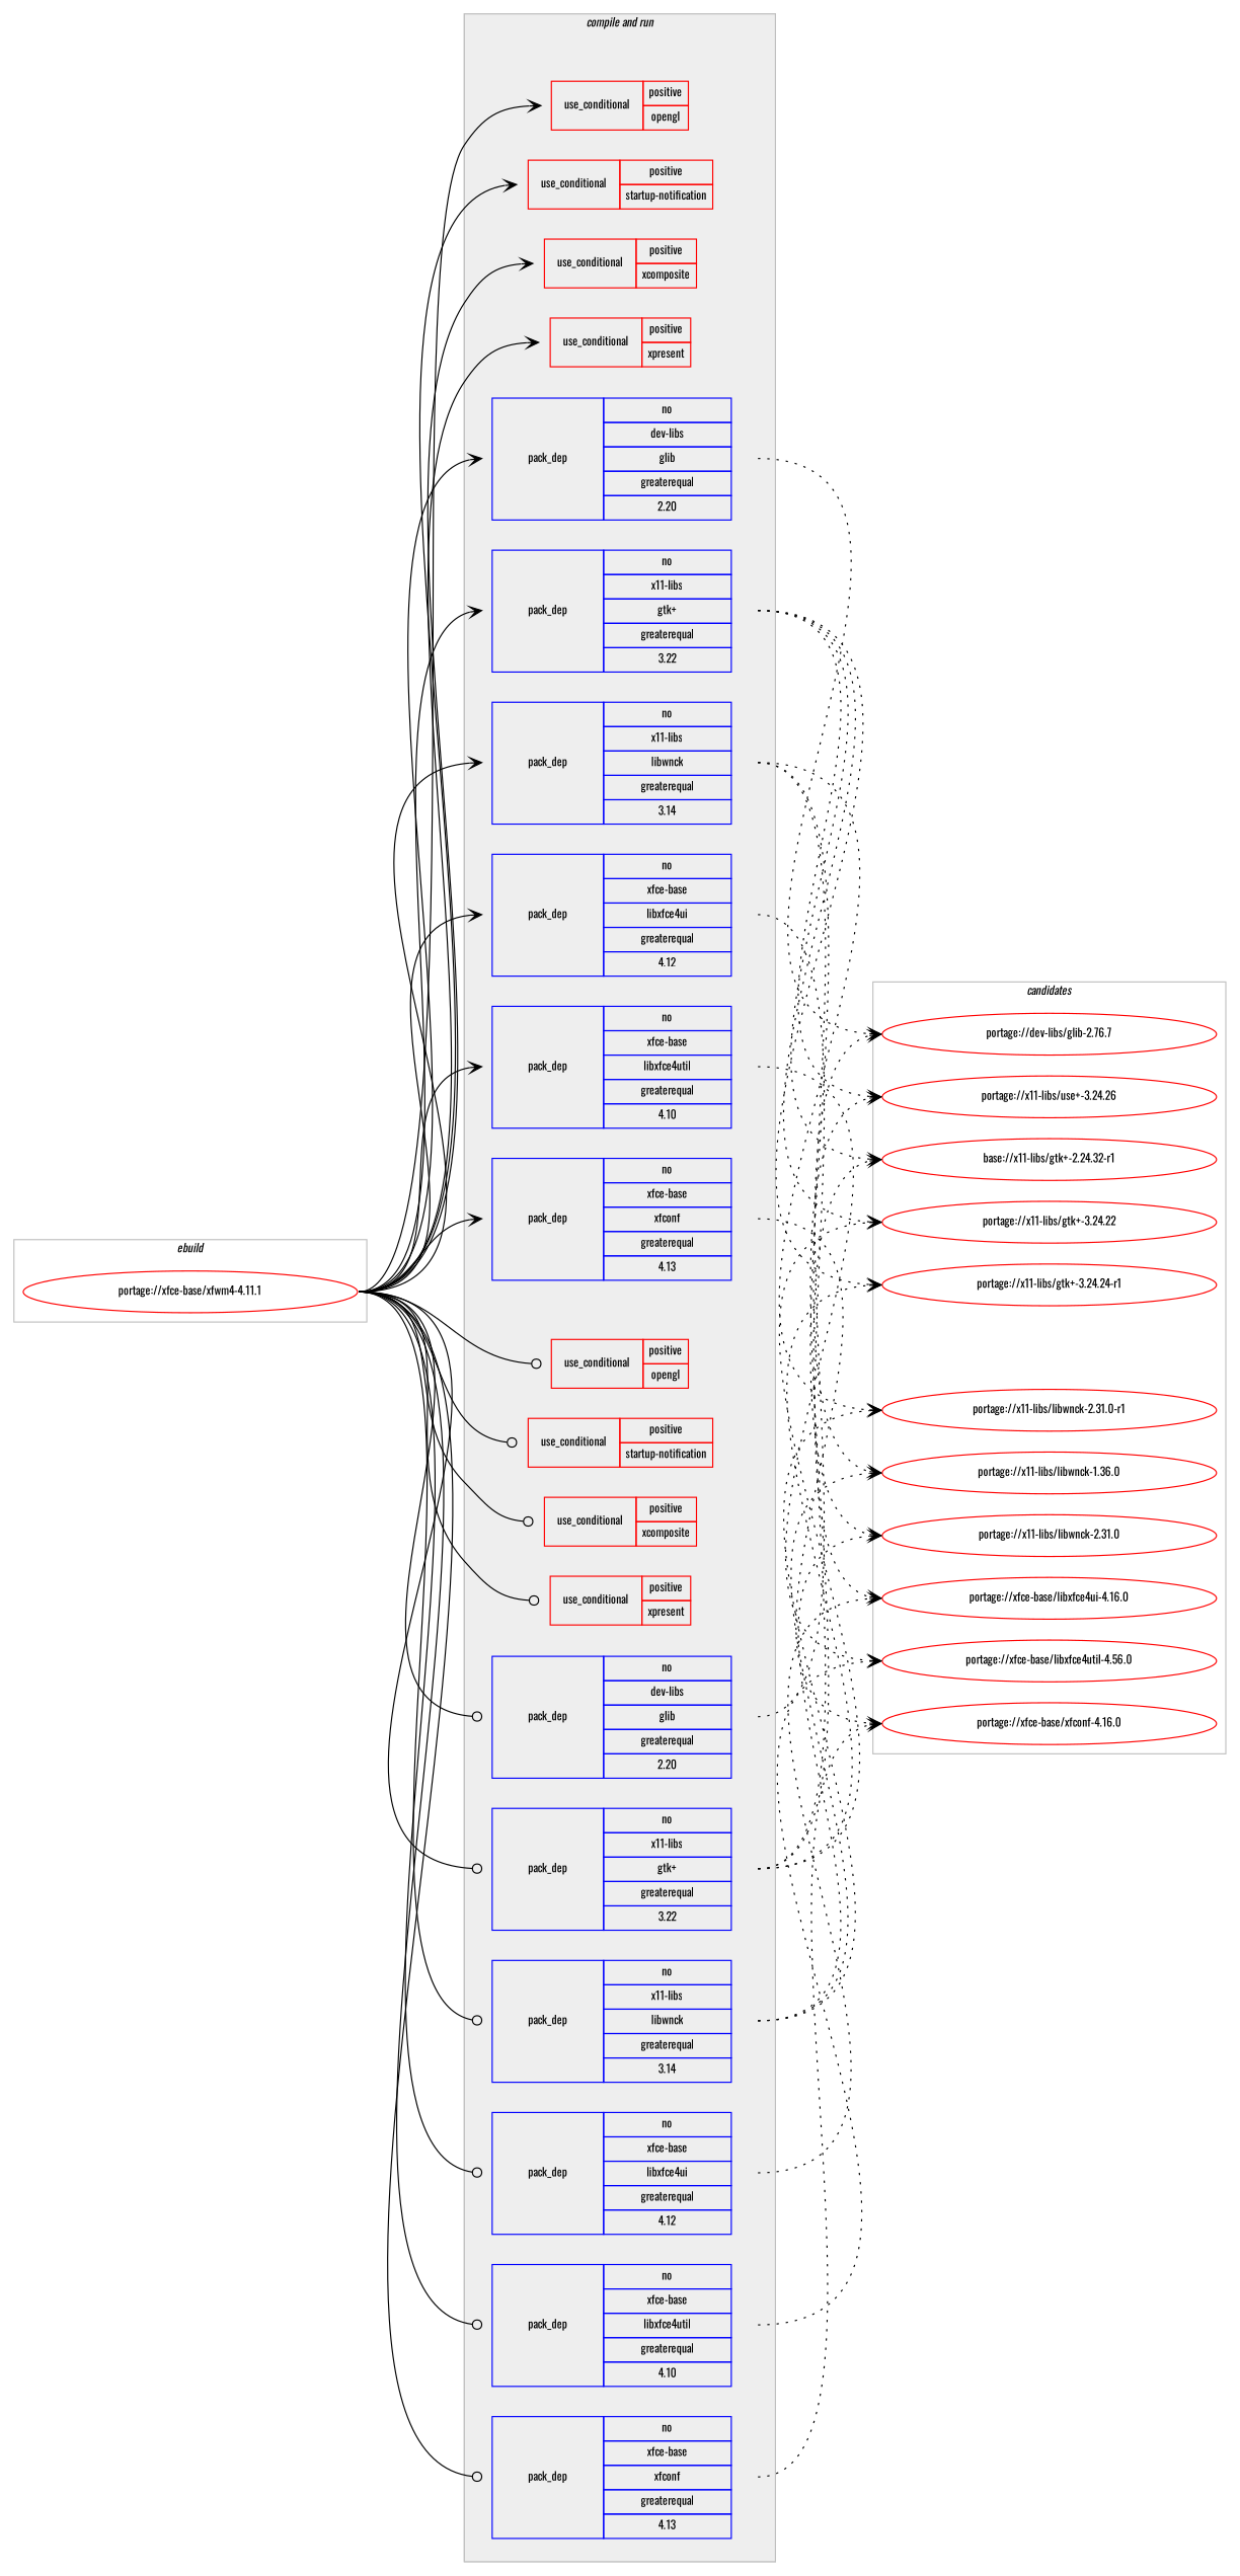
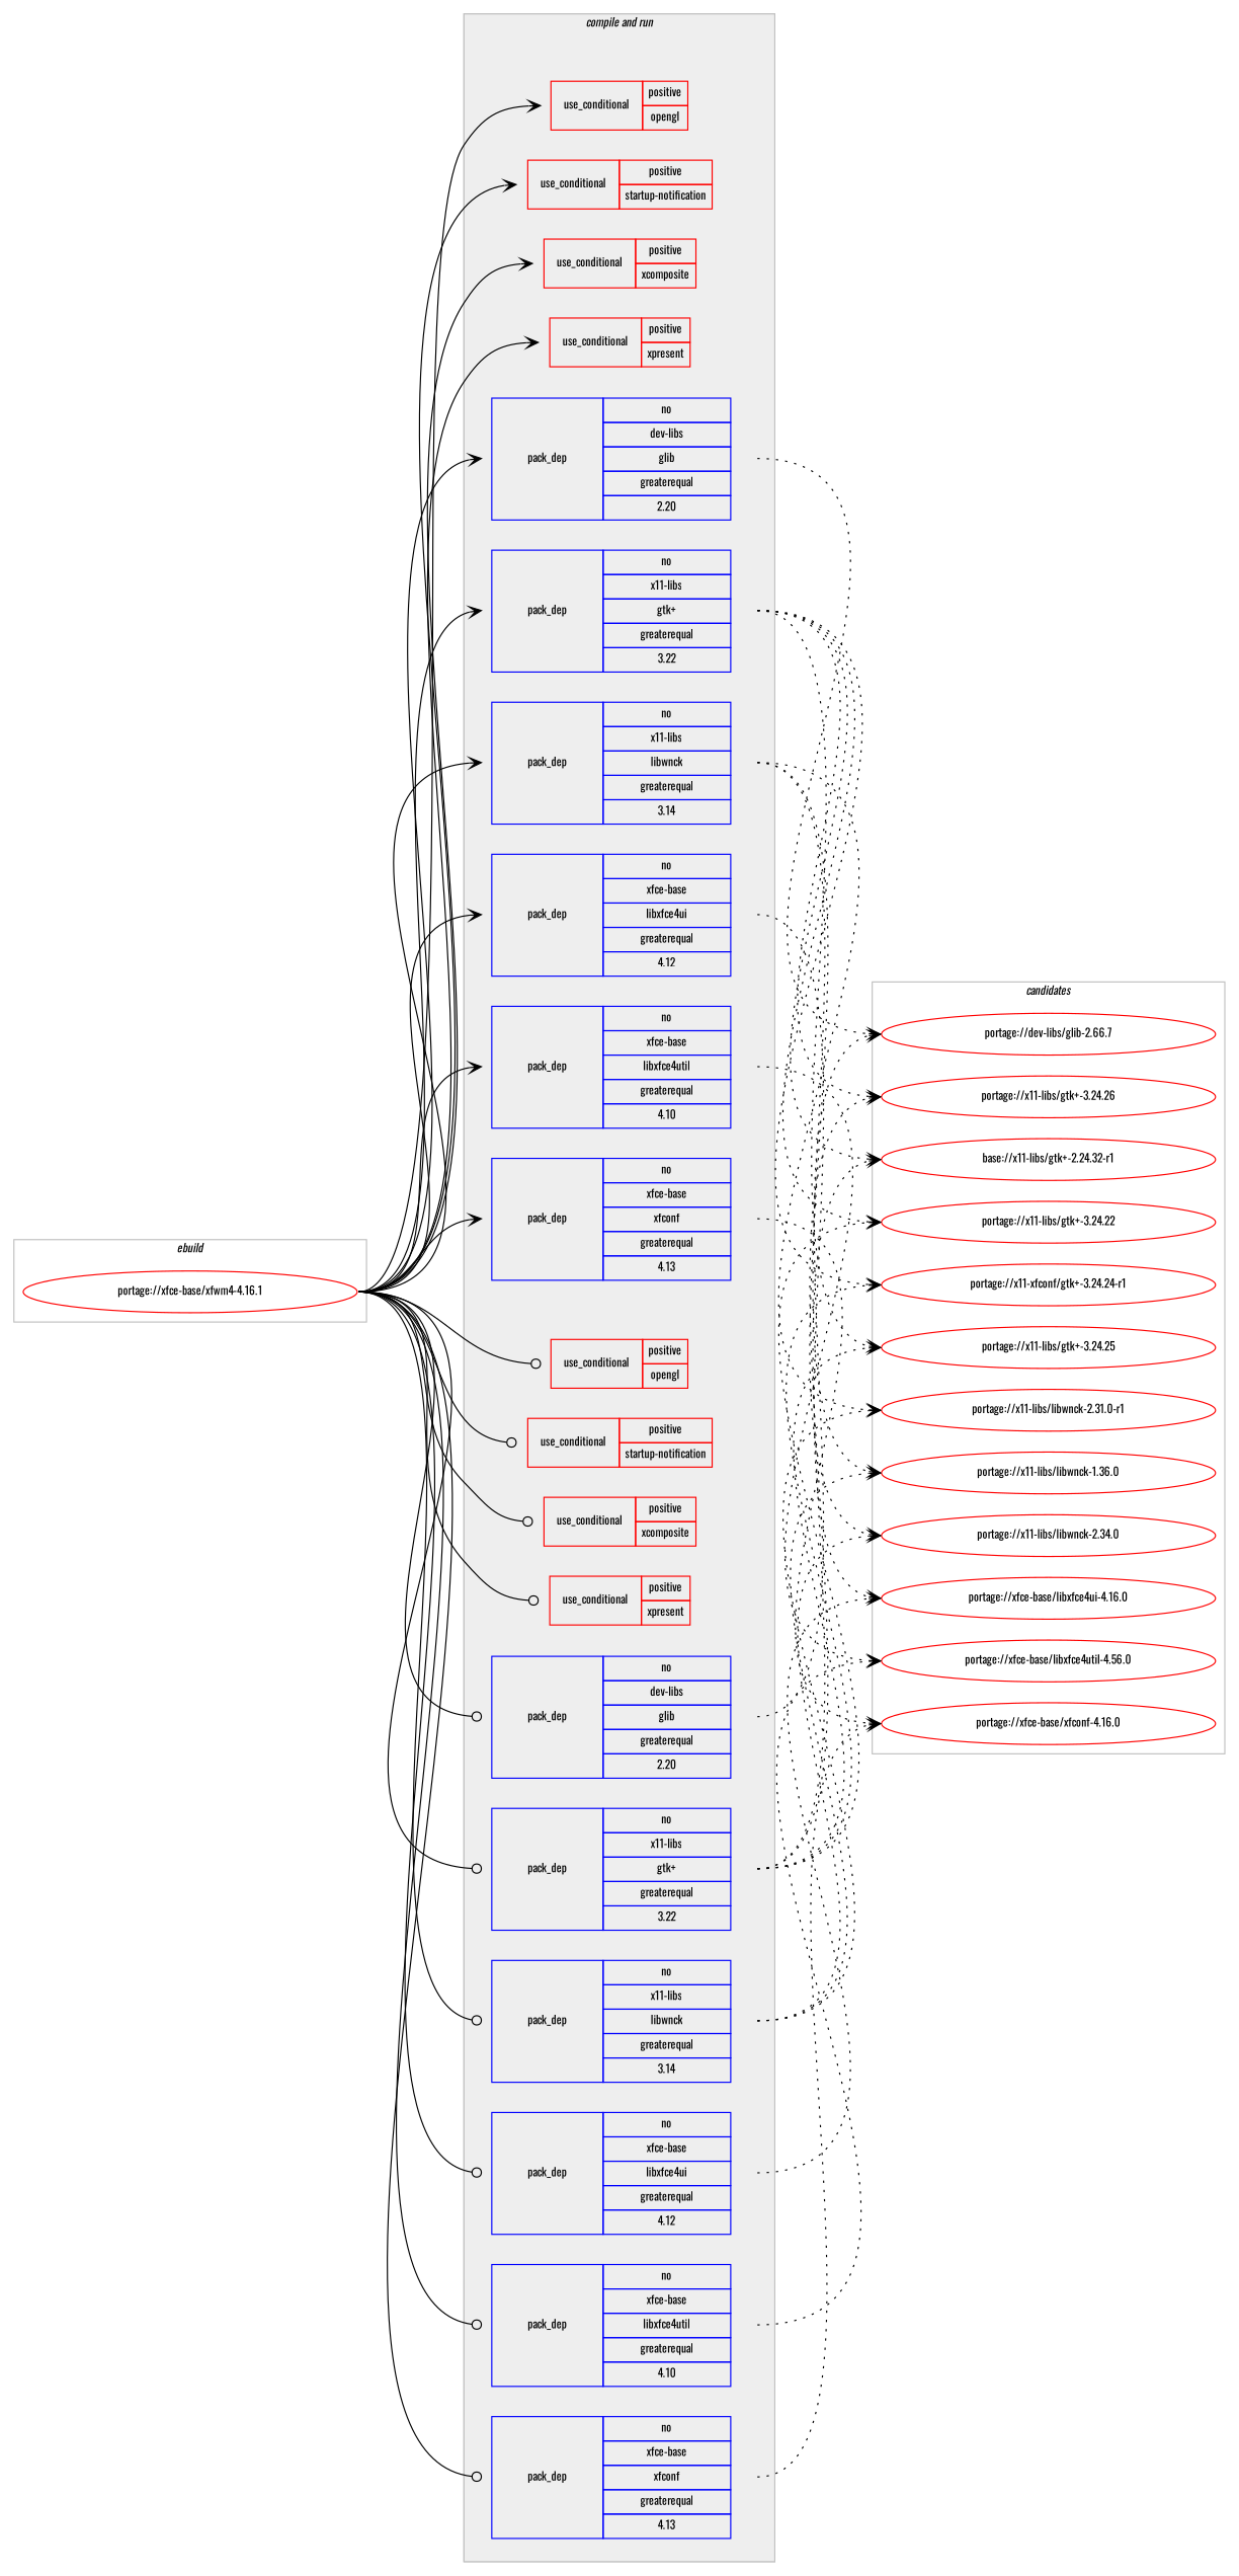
  digraph {
    compound=true
    concentrate=true
    fontname=Oswald
    fontsize=10
    newrank=true
    rankdir=LR
    ranksep=1.5
    node [color=red fontname=Oswald fontsize=10 shape=none]
    edge [arrowhead=vee fontname=Oswald headport=w style=dotted tailport=e weight=100]
-   n1 [label="portage://xfce-base/xfwm4-4.11.1" width=4 shape=""]
+   n1 [label="portage://xfce-base/xfwm4-4.16.1" width=4 shape=""]
    n2 [label=<<TABLE BORDER="0" CELLBORDER="1" CELLSPACING="0" CELLPADDING="4"><TR><TD ROWSPAN="3" CELLPADDING="10">use_conditional</TD></TR><TR><TD>positive</TD></TR><TR><TD>opengl</TD></TR></TABLE>>]
    n3 [label=<<TABLE BORDER="0" CELLBORDER="1" CELLSPACING="0" CELLPADDING="4"><TR><TD ROWSPAN="3" CELLPADDING="10">use_conditional</TD></TR><TR><TD>positive</TD></TR><TR><TD>startup-notification</TD></TR></TABLE>>]
    n4 [label=<<TABLE BORDER="0" CELLBORDER="1" CELLSPACING="0" CELLPADDING="4"><TR><TD ROWSPAN="3" CELLPADDING="10">use_conditional</TD></TR><TR><TD>positive</TD></TR><TR><TD>xcomposite</TD></TR></TABLE>>]
    n5 [label=<<TABLE BORDER="0" CELLBORDER="1" CELLSPACING="0" CELLPADDING="4"><TR><TD ROWSPAN="3" CELLPADDING="10">use_conditional</TD></TR><TR><TD>positive</TD></TR><TR><TD>xpresent</TD></TR></TABLE>>]
    n6 [color=blue label=<<TABLE BORDER="0" CELLBORDER="1" CELLSPACING="0" CELLPADDING="4" WIDTH="220"><TR><TD ROWSPAN="6" CELLPADDING="30">pack_dep</TD></TR><TR><TD WIDTH="110">no</TD></TR><TR><TD>dev-libs</TD></TR><TR><TD>glib</TD></TR><TR><TD>greaterequal</TD></TR><TR><TD>2.20</TD></TR></TABLE>>]
    n7 [color=blue label=<<TABLE BORDER="0" CELLBORDER="1" CELLSPACING="0" CELLPADDING="4" WIDTH="220"><TR><TD ROWSPAN="6" CELLPADDING="30">pack_dep</TD></TR><TR><TD WIDTH="110">no</TD></TR><TR><TD>x11-libs</TD></TR><TR><TD>gtk+</TD></TR><TR><TD>greaterequal</TD></TR><TR><TD>3.22</TD></TR></TABLE>>]
    n8 [color=blue label=<<TABLE BORDER="0" CELLBORDER="1" CELLSPACING="0" CELLPADDING="4" WIDTH="220"><TR><TD ROWSPAN="6" CELLPADDING="30">pack_dep</TD></TR><TR><TD WIDTH="110">no</TD></TR><TR><TD>x11-libs</TD></TR><TR><TD>libwnck</TD></TR><TR><TD>greaterequal</TD></TR><TR><TD>3.14</TD></TR></TABLE>>]
    n9 [color=blue label=<<TABLE BORDER="0" CELLBORDER="1" CELLSPACING="0" CELLPADDING="4" WIDTH="220"><TR><TD ROWSPAN="6" CELLPADDING="30">pack_dep</TD></TR><TR><TD WIDTH="110">no</TD></TR><TR><TD>xfce-base</TD></TR><TR><TD>libxfce4ui</TD></TR><TR><TD>greaterequal</TD></TR><TR><TD>4.12</TD></TR></TABLE>>]
    n10 [color=blue label=<<TABLE BORDER="0" CELLBORDER="1" CELLSPACING="0" CELLPADDING="4" WIDTH="220"><TR><TD ROWSPAN="6" CELLPADDING="30">pack_dep</TD></TR><TR><TD WIDTH="110">no</TD></TR><TR><TD>xfce-base</TD></TR><TR><TD>libxfce4util</TD></TR><TR><TD>greaterequal</TD></TR><TR><TD>4.10</TD></TR></TABLE>>]
    n11 [color=blue label=<<TABLE BORDER="0" CELLBORDER="1" CELLSPACING="0" CELLPADDING="4" WIDTH="220"><TR><TD ROWSPAN="6" CELLPADDING="30">pack_dep</TD></TR><TR><TD WIDTH="110">no</TD></TR><TR><TD>xfce-base</TD></TR><TR><TD>xfconf</TD></TR><TR><TD>greaterequal</TD></TR><TR><TD>4.13</TD></TR></TABLE>>]
    n12 [label=<<TABLE BORDER="0" CELLBORDER="1" CELLSPACING="0" CELLPADDING="4"><TR><TD ROWSPAN="3" CELLPADDING="10">use_conditional</TD></TR><TR><TD>positive</TD></TR><TR><TD>opengl</TD></TR></TABLE>>]
    n13 [label=<<TABLE BORDER="0" CELLBORDER="1" CELLSPACING="0" CELLPADDING="4"><TR><TD ROWSPAN="3" CELLPADDING="10">use_conditional</TD></TR><TR><TD>positive</TD></TR><TR><TD>startup-notification</TD></TR></TABLE>>]
    n14 [label=<<TABLE BORDER="0" CELLBORDER="1" CELLSPACING="0" CELLPADDING="4"><TR><TD ROWSPAN="3" CELLPADDING="10">use_conditional</TD></TR><TR><TD>positive</TD></TR><TR><TD>xcomposite</TD></TR></TABLE>>]
    n15 [label=<<TABLE BORDER="0" CELLBORDER="1" CELLSPACING="0" CELLPADDING="4"><TR><TD ROWSPAN="3" CELLPADDING="10">use_conditional</TD></TR><TR><TD>positive</TD></TR><TR><TD>xpresent</TD></TR></TABLE>>]
    n16 [color=blue label=<<TABLE BORDER="0" CELLBORDER="1" CELLSPACING="0" CELLPADDING="4" WIDTH="220"><TR><TD ROWSPAN="6" CELLPADDING="30">pack_dep</TD></TR><TR><TD WIDTH="110">no</TD></TR><TR><TD>dev-libs</TD></TR><TR><TD>glib</TD></TR><TR><TD>greaterequal</TD></TR><TR><TD>2.20</TD></TR></TABLE>>]
    n17 [color=blue label=<<TABLE BORDER="0" CELLBORDER="1" CELLSPACING="0" CELLPADDING="4" WIDTH="220"><TR><TD ROWSPAN="6" CELLPADDING="30">pack_dep</TD></TR><TR><TD WIDTH="110">no</TD></TR><TR><TD>x11-libs</TD></TR><TR><TD>gtk+</TD></TR><TR><TD>greaterequal</TD></TR><TR><TD>3.22</TD></TR></TABLE>>]
    n18 [color=blue label=<<TABLE BORDER="0" CELLBORDER="1" CELLSPACING="0" CELLPADDING="4" WIDTH="220"><TR><TD ROWSPAN="6" CELLPADDING="30">pack_dep</TD></TR><TR><TD WIDTH="110">no</TD></TR><TR><TD>x11-libs</TD></TR><TR><TD>libwnck</TD></TR><TR><TD>greaterequal</TD></TR><TR><TD>3.14</TD></TR></TABLE>>]
    n19 [color=blue label=<<TABLE BORDER="0" CELLBORDER="1" CELLSPACING="0" CELLPADDING="4" WIDTH="220"><TR><TD ROWSPAN="6" CELLPADDING="30">pack_dep</TD></TR><TR><TD WIDTH="110">no</TD></TR><TR><TD>xfce-base</TD></TR><TR><TD>libxfce4ui</TD></TR><TR><TD>greaterequal</TD></TR><TR><TD>4.12</TD></TR></TABLE>>]
    n20 [color=blue label=<<TABLE BORDER="0" CELLBORDER="1" CELLSPACING="0" CELLPADDING="4" WIDTH="220"><TR><TD ROWSPAN="6" CELLPADDING="30">pack_dep</TD></TR><TR><TD WIDTH="110">no</TD></TR><TR><TD>xfce-base</TD></TR><TR><TD>libxfce4util</TD></TR><TR><TD>greaterequal</TD></TR><TR><TD>4.10</TD></TR></TABLE>>]
    n21 [color=blue label=<<TABLE BORDER="0" CELLBORDER="1" CELLSPACING="0" CELLPADDING="4" WIDTH="220"><TR><TD ROWSPAN="6" CELLPADDING="30">pack_dep</TD></TR><TR><TD WIDTH="110">no</TD></TR><TR><TD>xfce-base</TD></TR><TR><TD>xfconf</TD></TR><TR><TD>greaterequal</TD></TR><TR><TD>4.13</TD></TR></TABLE>>]
-   n22 [label="portage://dev-libs/glib-2.76.7" width=4 shape=""]
+   n22 [label="portage://dev-libs/glib-2.66.7" width=4 shape=""]
    n23 [label="base://x11-libs/gtk+-2.24.32-r1" width=4 shape=""]
    n24 [label="portage://x11-libs/gtk+-3.24.22" width=4 shape=""]
-   n25 [label="portage://x11-libs/gtk+-3.24.24-r1" width=4 shape=""]
-   n27 [label="portage://x11-libs/use+-3.24.26" width=4 shape=""]
-   n28 [label="portage://x11-libs/libwnck-2.31.0" width=4 shape=""]
+   n25 [label="portage://x11-xfconf/gtk+-3.24.24-r1" width=4 shape=""]
+   n26 [label="portage://x11-libs/gtk+-3.24.25" width=4 shape=""]
+   n27 [label="portage://x11-libs/gtk+-3.24.26" width=4 shape=""]
+   n28 [label="portage://x11-libs/libwnck-2.34.0" width=4 shape=""]
    n29 [label="portage://x11-libs/libwnck-2.31.0-r1" width=4 shape=""]
    n30 [label="portage://x11-libs/libwnck-1.36.0" width=4 shape=""]
    n31 [label="portage://xfce-base/libxfce4ui-4.16.0" width=4 shape=""]
    n32 [label="portage://xfce-base/libxfce4util-4.56.0" width=4 shape=""]
    n33 [label="portage://xfce-base/xfconf-4.16.0" width=4 shape=""]
    subgraph cluster_1 {
      color=gray
      label=<<i>ebuild</i>>
      rank=same
      n1
    }
    subgraph cluster_2 {
      color=gray
      label=<<i>dependencies</i>>
      subgraph cluster_3 {
        color=gray
        fillcolor="#eeeeee"
        label=<<i>compile</i>>
        style=filled
        subgraph sub_4 {
          color=gray
          fillcolor="#eeeeee"
          label=<<i>compile</i>>
          style=filled
          n2
        }
        subgraph sub_5 {
          color=gray
          fillcolor="#eeeeee"
          label=<<i>compile</i>>
          style=filled
          n3
        }
        subgraph sub_6 {
          color=gray
          fillcolor="#eeeeee"
          label=<<i>compile</i>>
          style=filled
          n4
        }
        subgraph sub_7 {
          color=gray
          fillcolor="#eeeeee"
          label=<<i>compile</i>>
          style=filled
          n5
        }
        subgraph sub_8 {
          color=gray
          fillcolor="#eeeeee"
          label=<<i>compile</i>>
          style=filled
          n6
        }
        subgraph sub_9 {
          color=gray
          fillcolor="#eeeeee"
          label=<<i>compile</i>>
          style=filled
          n7
        }
        subgraph sub_10 {
          color=gray
          fillcolor="#eeeeee"
          label=<<i>compile</i>>
          style=filled
          n8
        }
        subgraph sub_11 {
          color=gray
          fillcolor="#eeeeee"
          label=<<i>compile</i>>
          style=filled
          n9
        }
        subgraph sub_12 {
          color=gray
          fillcolor="#eeeeee"
          label=<<i>compile</i>>
          style=filled
          n10
        }
        subgraph sub_13 {
          color=gray
          fillcolor="#eeeeee"
          label=<<i>compile</i>>
          style=filled
          n11
        }
      }
      subgraph cluster_14 {
        color=gray
        fillcolor="#eeeeee"
        label=<<i>run</i>>
        style=filled
        subgraph sub_15 {
          color=gray
          fillcolor="#eeeeee"
          label=<<i>run</i>>
          style=filled
          n12
        }
        subgraph sub_16 {
          color=gray
          fillcolor="#eeeeee"
          label=<<i>run</i>>
          style=filled
          n13
        }
        subgraph sub_17 {
          color=gray
          fillcolor="#eeeeee"
          label=<<i>run</i>>
          style=filled
          n14
        }
        subgraph sub_18 {
          color=gray
          fillcolor="#eeeeee"
          label=<<i>run</i>>
          style=filled
          n15
        }
        subgraph sub_19 {
          color=gray
          fillcolor="#eeeeee"
          label=<<i>run</i>>
          style=filled
          n16
        }
        subgraph sub_20 {
          color=gray
          fillcolor="#eeeeee"
          label=<<i>run</i>>
          style=filled
          n17
        }
        subgraph sub_21 {
          color=gray
          fillcolor="#eeeeee"
          label=<<i>run</i>>
          style=filled
          n18
        }
        subgraph sub_22 {
          color=gray
          fillcolor="#eeeeee"
          label=<<i>run</i>>
          style=filled
          n19
        }
        subgraph sub_23 {
          color=gray
          fillcolor="#eeeeee"
          label=<<i>run</i>>
          style=filled
          n20
        }
        subgraph sub_24 {
          color=gray
          fillcolor="#eeeeee"
          label=<<i>run</i>>
          style=filled
          n21
        }
      }
      subgraph cluster_25 {
        color=gray
        fillcolor="#eeeeee"
        label=<<i>compile and run</i>>
        style=filled
      }
    }
    subgraph cluster_26 {
      color=gray
      label=<<i>candidates</i>>
      rank=same
      subgraph sub_27 {
        color=black
        label=<<i>candidates</i>>
        nodesep=1
        rank=same
        n22
      }
      subgraph sub_28 {
        color=black
        label=<<i>candidates</i>>
        nodesep=1
        rank=same
        n23
        n24
        n25
+       n26
        n27
      }
      subgraph sub_29 {
        color=black
        label=<<i>candidates</i>>
        nodesep=1
        rank=same
        n28
        n29
        n30
      }
      subgraph sub_30 {
        color=black
        label=<<i>candidates</i>>
        nodesep=1
        rank=same
        n31
      }
      subgraph sub_31 {
        color=black
        label=<<i>candidates</i>>
        nodesep=1
        rank=same
        n32
      }
      subgraph sub_32 {
        color=black
        label=<<i>candidates</i>>
        nodesep=1
        rank=same
        n33
      }
      subgraph sub_33 {
        color=black
        label=<<i>candidates</i>>
        nodesep=1
        rank=same
        n22
      }
      subgraph sub_34 {
        color=black
        label=<<i>candidates</i>>
        nodesep=1
        rank=same
        n23
        n24
        n25
+       n26
        n27
      }
      subgraph sub_35 {
        color=black
        label=<<i>candidates</i>>
        nodesep=1
        rank=same
        n28
        n29
        n30
      }
      subgraph sub_36 {
        color=black
        label=<<i>candidates</i>>
        nodesep=1
        rank=same
        n31
      }
      subgraph sub_37 {
        color=black
        label=<<i>candidates</i>>
        nodesep=1
        rank=same
        n32
      }
      subgraph sub_38 {
        color=black
        label=<<i>candidates</i>>
        nodesep=1
        rank=same
        n33
      }
    }
    n1 -> n2 [style=solid weight=20]
    n1 -> n3 [style=solid weight=20]
    n1 -> n4 [style=solid weight=20]
    n1 -> n5 [style=solid weight=20]
    n1 -> n6 [style=solid weight=20]
    n1 -> n7 [style=solid weight=20]
    n1 -> n8 [style=solid weight=20]
    n1 -> n9 [style=solid weight=20]
    n1 -> n10 [style=solid weight=20]
    n1 -> n11 [style=solid weight=20]
    n1 -> n12 [arrowhead=odot style=solid weight=20]
    n1 -> n13 [arrowhead=odot style=solid weight=20]
    n1 -> n14 [arrowhead=odot style=solid weight=20]
    n1 -> n15 [arrowhead=odot style=solid weight=20]
    n1 -> n16 [arrowhead=odot style=solid weight=20]
    n1 -> n17 [arrowhead=odot style=solid weight=20]
    n1 -> n18 [arrowhead=odot style=solid weight=20]
    n1 -> n19 [arrowhead=odot style=solid weight=20]
    n1 -> n20 [arrowhead=odot style=solid weight=20]
    n1 -> n21 [arrowhead=odot style=solid weight=20]
    n6 -> n22
    n7 -> n23
    n7 -> n24
    n7 -> n25
+   n7 -> n26
    n7 -> n27
    n8 -> n28
    n8 -> n29
    n8 -> n30
    n9 -> n31
    n10 -> n32
    n11 -> n33
    n16 -> n22
    n17 -> n23
    n17 -> n24
    n17 -> n25
+   n17 -> n26
    n17 -> n27
    n18 -> n28
    n18 -> n29
    n18 -> n30
    n19 -> n31
    n20 -> n32
    n21 -> n33
  }
